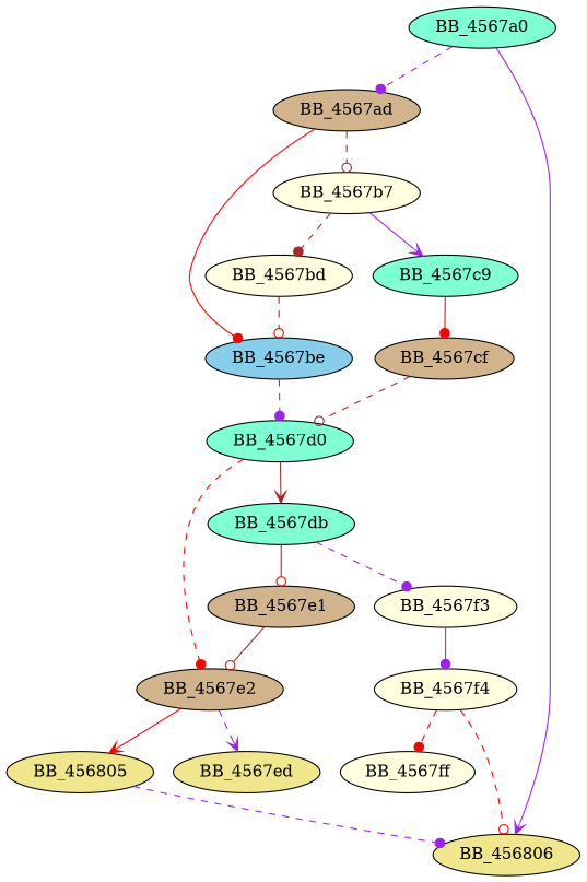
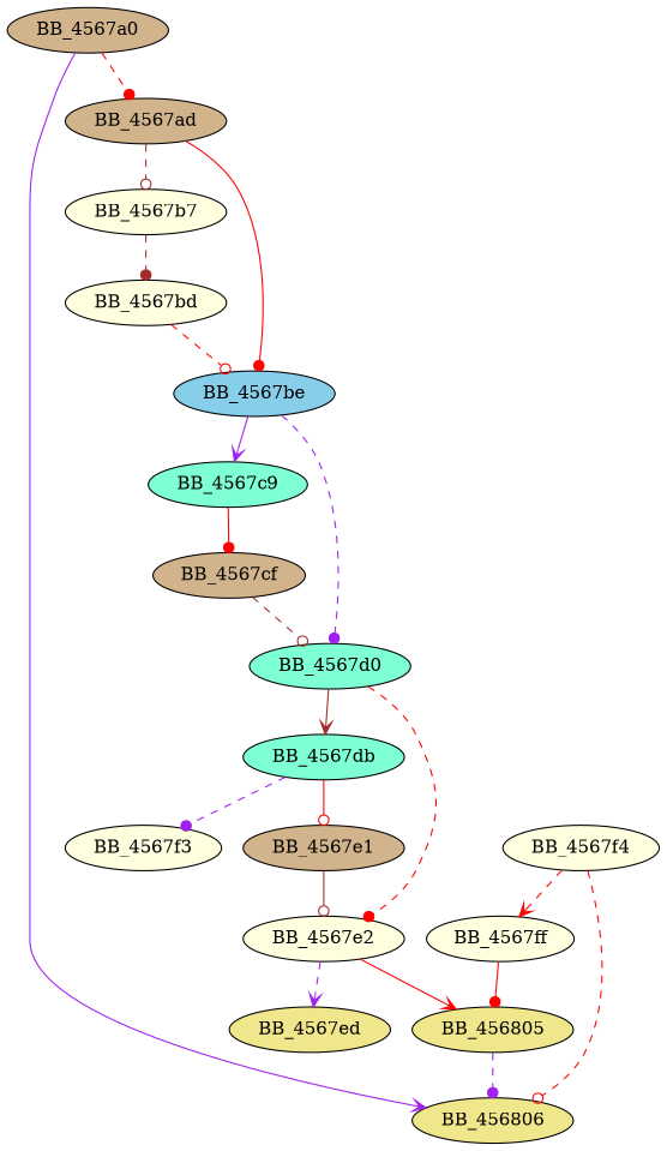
  digraph {
    node [fillcolor=tan style=filled]
    edge [arrowhead=dot color=red style=dashed]
-   BB_4567a0 [fillcolor=aquamarine]
+   BB_4567a0
    BB_4567ad
    BB_456806 [fillcolor=khaki]
    BB_4567b7 [fillcolor=lightyellow]
    BB_4567be [fillcolor=skyblue]
    BB_4567bd [fillcolor=lightyellow]
    BB_4567c9 [fillcolor=aquamarine]
    BB_4567d0 [fillcolor=aquamarine]
    BB_4567cf
    BB_4567db [fillcolor=aquamarine]
-   BB_4567e2
+   BB_4567e2 [fillcolor=lightyellow]
    BB_4567e1
    BB_4567f3 [fillcolor=lightyellow]
    BB_4567ed [fillcolor=khaki]
    BB_456805 [fillcolor=khaki]
    BB_4567f4 [fillcolor=lightyellow]
    BB_4567ff [fillcolor=lightyellow]
-   BB_4567a0 -> BB_4567ad [color=purple]
+   BB_4567a0 -> BB_4567ad
    BB_4567a0 -> BB_456806 [arrowhead=vee color=purple style=solid]
    BB_4567ad -> BB_4567b7 [arrowhead=odot color=brown]
    BB_4567ad -> BB_4567be [style=solid]
    BB_4567b7 -> BB_4567bd [color=brown]
-   BB_4567b7 -> BB_4567c9 [arrowhead=vee color=purple style=solid]
+   BB_4567be -> BB_4567c9 [arrowhead=vee color=purple style=solid]
    BB_4567be -> BB_4567d0 [color=purple]
    BB_4567bd -> BB_4567be [arrowhead=odot]
    BB_4567c9 -> BB_4567cf [style=solid]
    BB_4567d0 -> BB_4567db [arrowhead=vee color=brown style=solid]
    BB_4567d0 -> BB_4567e2
    BB_4567cf -> BB_4567d0 [arrowhead=odot color=brown]
    BB_4567db -> BB_4567e1 [arrowhead=odot style=solid]
    BB_4567db -> BB_4567f3 [color=purple]
    BB_4567e2 -> BB_4567ed [arrowhead=vee color=purple]
    BB_4567e2 -> BB_456805 [arrowhead=vee style=solid]
    BB_4567e1 -> BB_4567e2 [arrowhead=odot color=brown style=solid]
-   BB_4567f3 -> BB_4567f4 [color=purple style=solid]
    BB_456805 -> BB_456806 [color=purple]
    BB_4567f4 -> BB_456806 [arrowhead=odot]
-   BB_4567f4 -> BB_4567ff
+   BB_4567f4 -> BB_4567ff [arrowhead=vee]
+   BB_4567ff -> BB_456805 [style=solid]
  }
